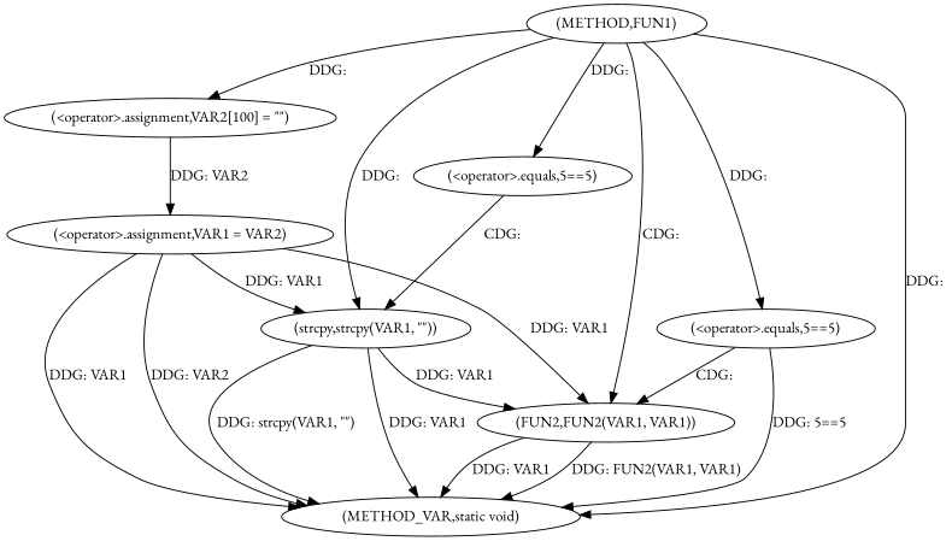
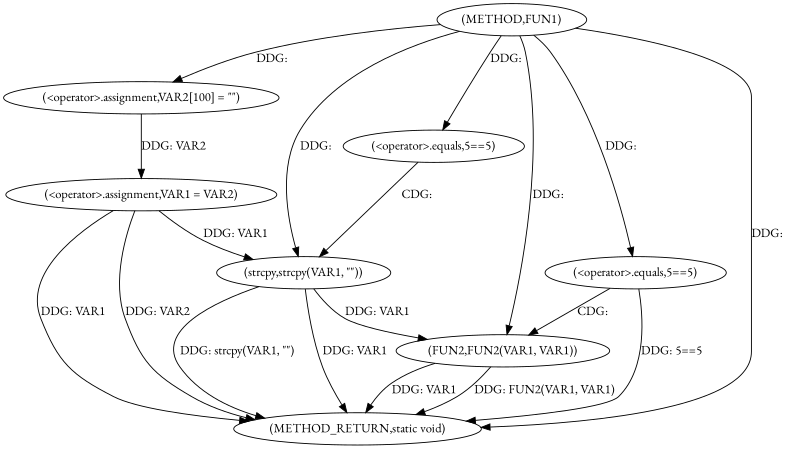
  digraph {
    fontname="EB Garamond"
    node [fontname="EB Garamond"]
    edge [fontname="EB Garamond"]
    n1 [label="(METHOD,FUN1)"]
    n2 [label="(<operator>.assignment,VAR2[100] = \"\")"]
    n3 [label="(<operator>.equals,5==5)"]
    n4 [label="(strcpy,strcpy(VAR1, \"\"))"]
    n5 [label="(<operator>.equals,5==5)"]
    n6 [label="(FUN2,FUN2(VAR1, VAR1))"]
-   n7 [label="(METHOD_VAR,static void)"]
+   n7 [label="(METHOD_RETURN,static void)"]
    n8 [label="(<operator>.assignment,VAR1 = VAR2)"]
    n1 -> n2 [label="DDG: "]
    n1 -> n3 [label="DDG: "]
    n1 -> n4 [label="DDG: "]
    n1 -> n5 [label="DDG: "]
-   n1 -> n6 [label="CDG: "]
+   n1 -> n6 [label="DDG: "]
    n1 -> n7 [label="DDG: "]
    n2 -> n8 [label="DDG: VAR2"]
    n3 -> n4 [label="CDG: "]
    n4 -> n6 [label="DDG: VAR1"]
    n4 -> n7 [label="DDG: strcpy(VAR1, \"\")"]
    n4 -> n7 [label="DDG: VAR1"]
    n5 -> n6 [label="CDG: "]
    n5 -> n7 [label="DDG: 5==5"]
    n6 -> n7 [label="DDG: VAR1"]
    n6 -> n7 [label="DDG: FUN2(VAR1, VAR1)"]
    n8 -> n4 [label="DDG: VAR1"]
-   n8 -> n6 [label="DDG: VAR1"]
    n8 -> n7 [label="DDG: VAR1"]
    n8 -> n7 [label="DDG: VAR2"]
  }
